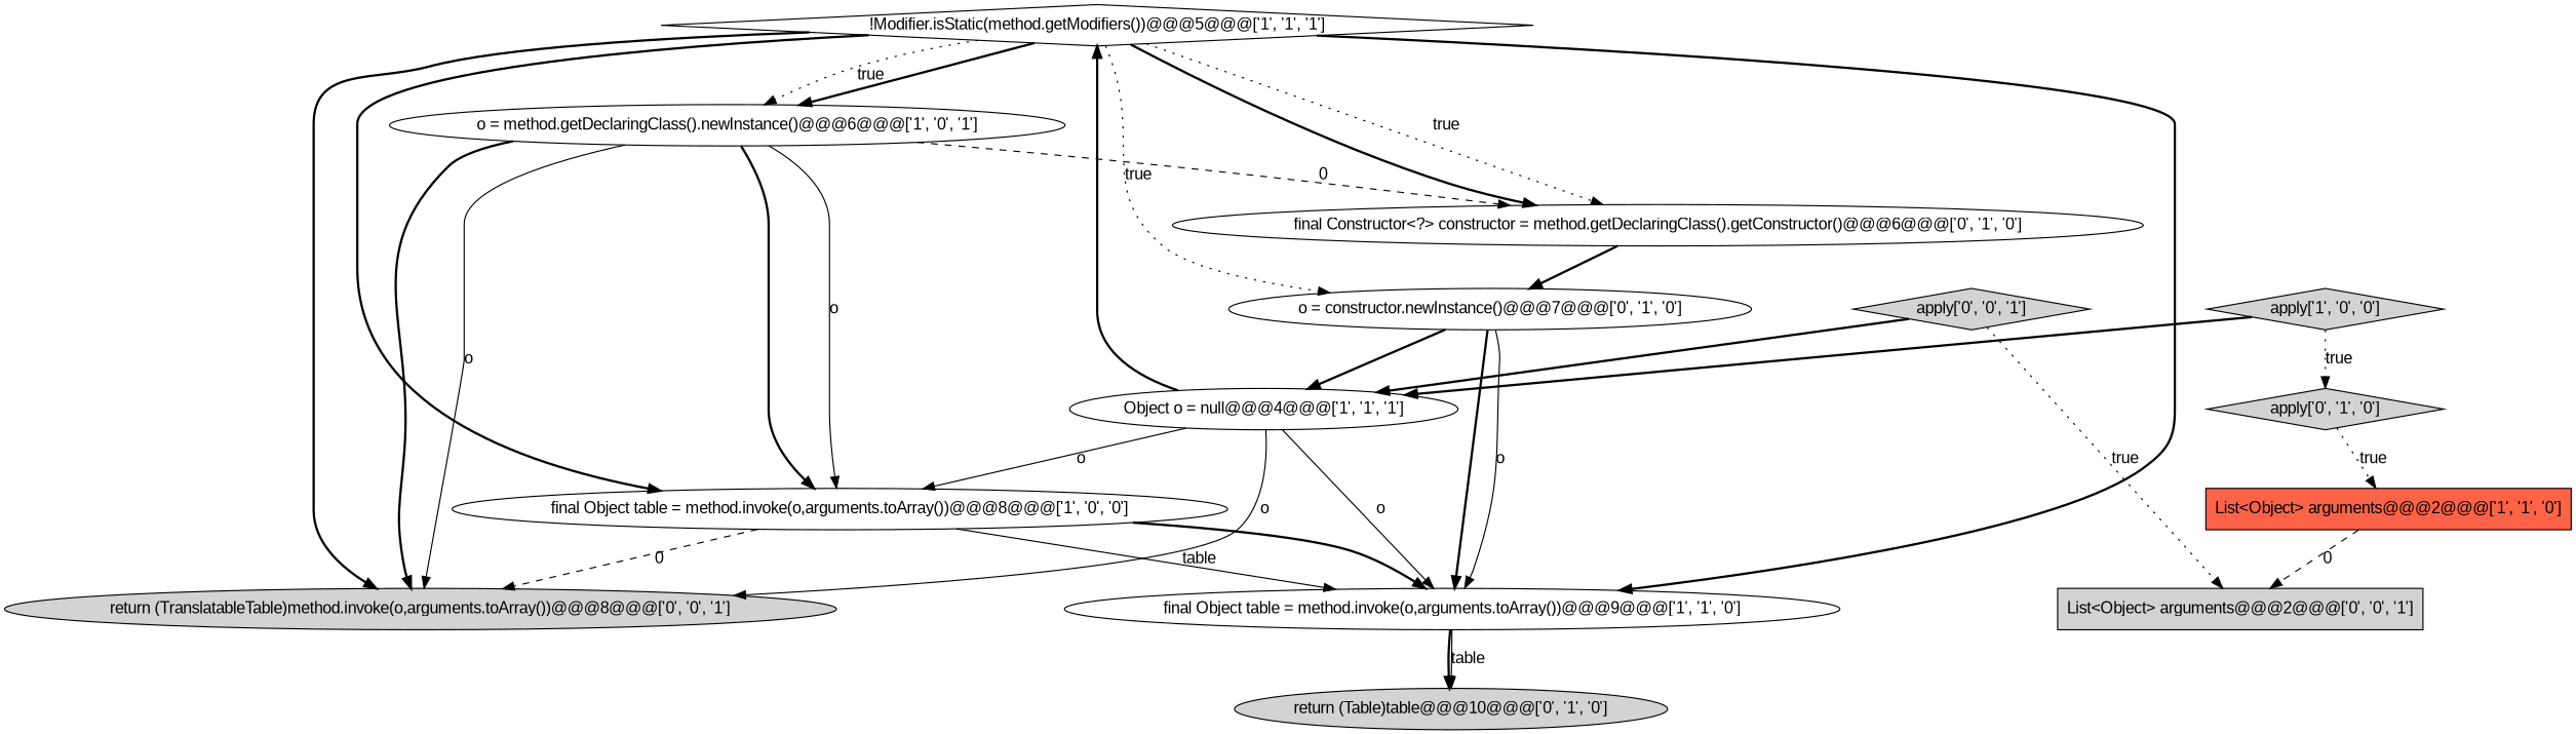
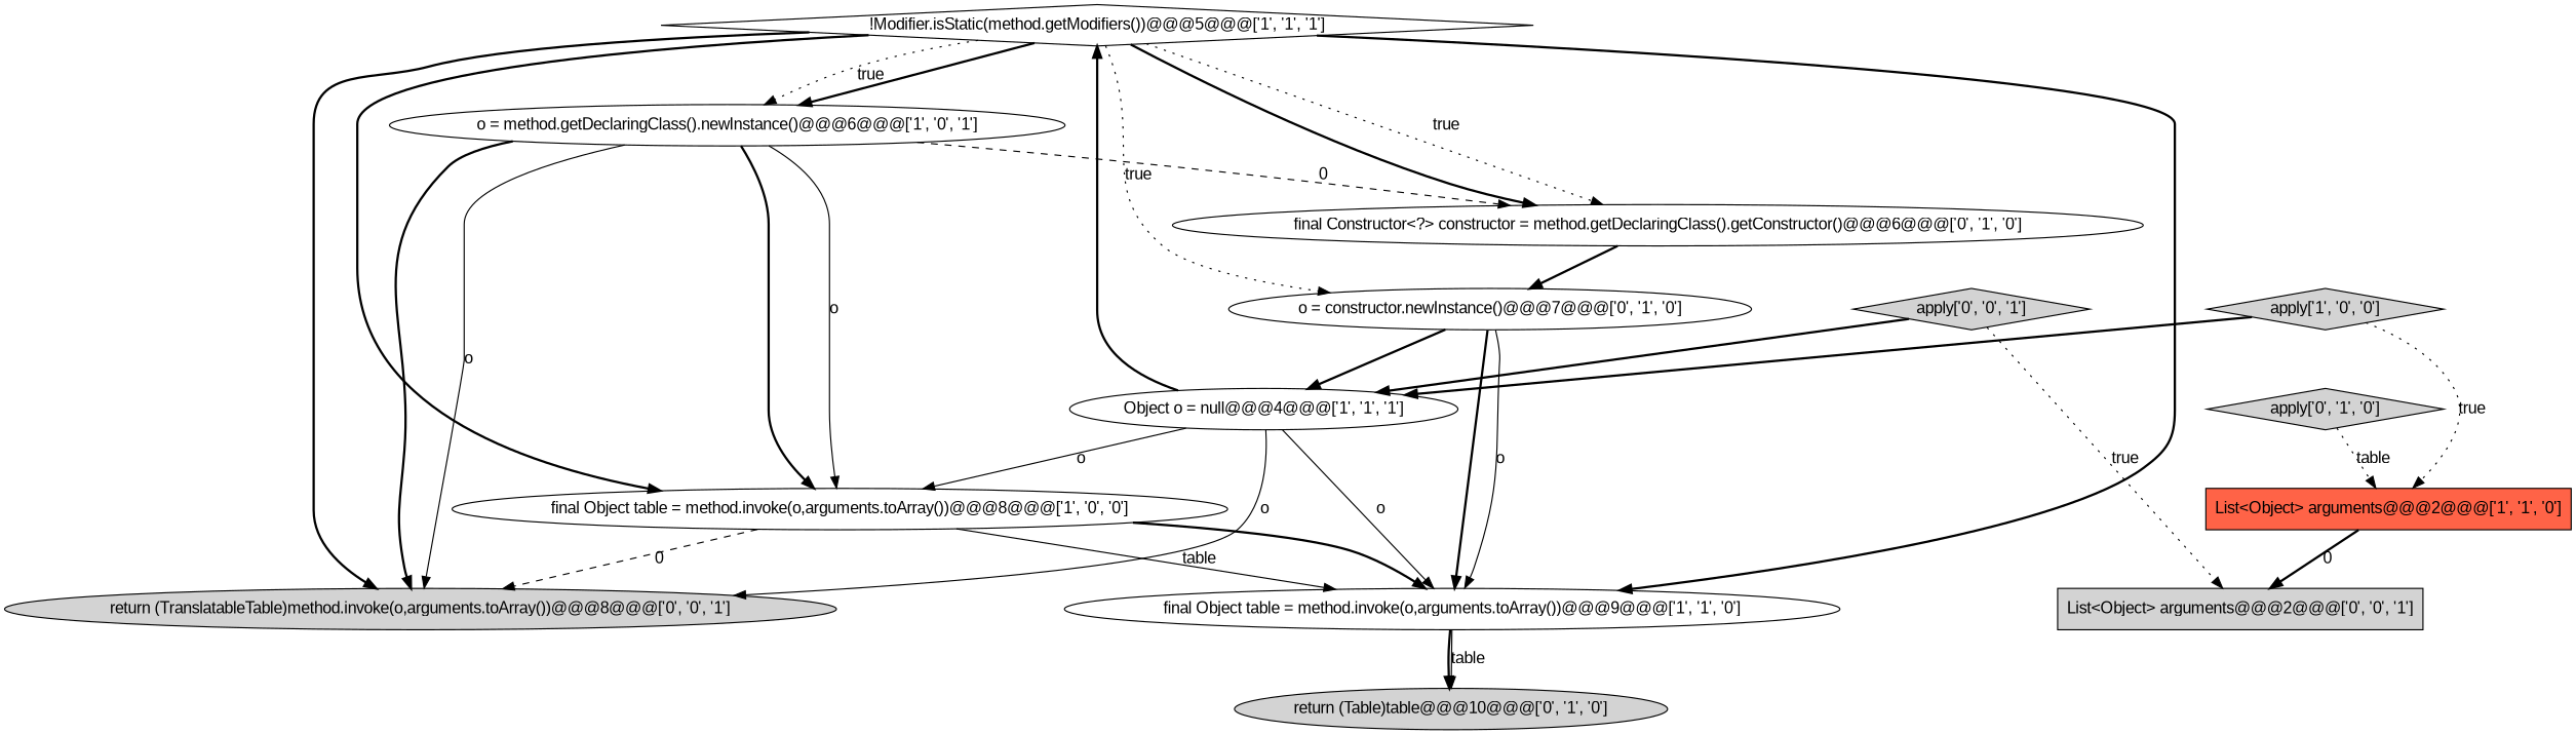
  digraph {
    fontname="Liberation Sans"
    node [fillcolor=white fontname="Liberation Sans" shape=ellipse style=filled]
    edge [fontname="Liberation Sans" style=bold]
    n1 [label="!Modifier.isStatic(method.getModifiers())@@@5@@@['1', '1', '1']" shape=diamond]
    n2 [fillcolor=lightgray label="return (TranslatableTable)method.invoke(o,arguments.toArray())@@@8@@@['0', '0', '1']"]
    n3 [label="final Object table = method.invoke(o,arguments.toArray())@@@9@@@['1', '1', '0']"]
    n4 [label="final Object table = method.invoke(o,arguments.toArray())@@@8@@@['1', '0', '0']"]
    n5 [label="o = constructor.newInstance()@@@7@@@['0', '1', '0']"]
    n6 [label="final Constructor<?> constructor = method.getDeclaringClass().getConstructor()@@@6@@@['0', '1', '0']"]
    n7 [label="o = method.getDeclaringClass().newInstance()@@@6@@@['1', '0', '1']"]
    n8 [fillcolor=lightgray label="return (Table)table@@@10@@@['0', '1', '0']"]
    n9 [label="Object o = null@@@4@@@['1', '1', '1']"]
    n10 [fillcolor=lightgray label="apply['0', '1', '0']" shape=diamond]
    n11 [fillcolor=tomato label="List<Object> arguments@@@2@@@['1', '1', '0']" shape=box]
    n12 [fillcolor=lightgray label="List<Object> arguments@@@2@@@['0', '0', '1']" shape=box]
    n13 [fillcolor=lightgray label="apply['0', '0', '1']" shape=diamond]
    n14 [fillcolor=lightgray label="apply['1', '0', '0']" shape=diamond]
    n1 -> n2
    n1 -> n3
    n1 -> n4
    n1 -> n5 [label=true style=dotted]
    n1 -> n6
    n1 -> n6 [label=true style=dotted]
    n1 -> n7
    n1 -> n7 [label=true style=dotted]
    n3 -> n8
    n3 -> n8 [label=table style=solid]
    n4 -> n2 [label=0 style=dashed]
    n4 -> n3
    n4 -> n3 [label=table style=solid]
    n5 -> n3
    n5 -> n3 [label=o style=solid]
    n5 -> n9
    n6 -> n5
    n7 -> n2
    n7 -> n2 [label=o style=solid]
    n7 -> n4 [label=o style=solid]
    n7 -> n4
    n7 -> n6 [label=0 style=dashed]
    n9 -> n1
    n9 -> n2 [label=o style=solid]
    n9 -> n3 [label=o style=solid]
    n9 -> n4 [label=o style=solid]
-   n10 -> n11 [label=true style=dotted]
-   n11 -> n12 [label=0 style=dashed]
+   n10 -> n11 [label=table style=dotted]
+   n11 -> n12 [label=0]
    n13 -> n9
    n13 -> n12 [label=true style=dotted]
    n14 -> n9
-   n14 -> n10 [label=true style=dotted]
+   n14 -> n11 [label=true style=dotted]
  }
